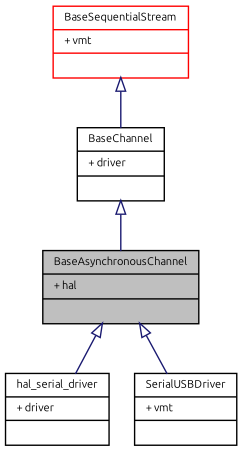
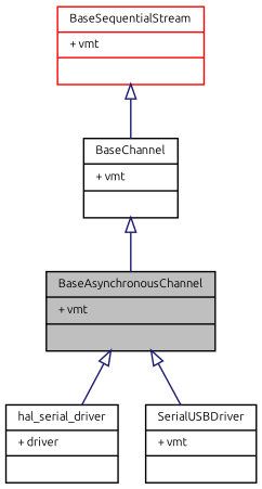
  digraph {
    fontname=Ubuntu
    node [color=black fontname=Ubuntu fontsize=8 shape=record]
    edge [arrowtail=onormal color=midnightblue dir=back fontname=Ubuntu fontsize=8 labelfontname=Helvetica labelfontsize=8 style=solid]
-   n1 [fillcolor=grey75 fontcolor=black height=0.2 label="{BaseAsynchronousChannel\n|+ hal\l|}" style=filled width=0.4]
+   n1 [fillcolor=grey75 fontcolor=black height=0.2 label="{BaseAsynchronousChannel\n|+ vmt\l|}" style=filled width=0.4]
    n2 [height=0.2 label="{hal_serial_driver\n|+ driver\l|}" width=0.4]
    n3 [height=0.2 label="{SerialUSBDriver\n|+ vmt\l|}" width=0.4]
-   n4 [height=0.2 label="{BaseChannel\n|+ driver\l|}" width=0.4]
+   n4 [height=0.2 label="{BaseChannel\n|+ vmt\l|}" width=0.4]
    n5 [color=red height=0.2 label="{BaseSequentialStream\n|+ vmt\l|}" width=0.4]
    n1 -> n2
    n1 -> n3
    n4 -> n1
    n5 -> n4
  }
